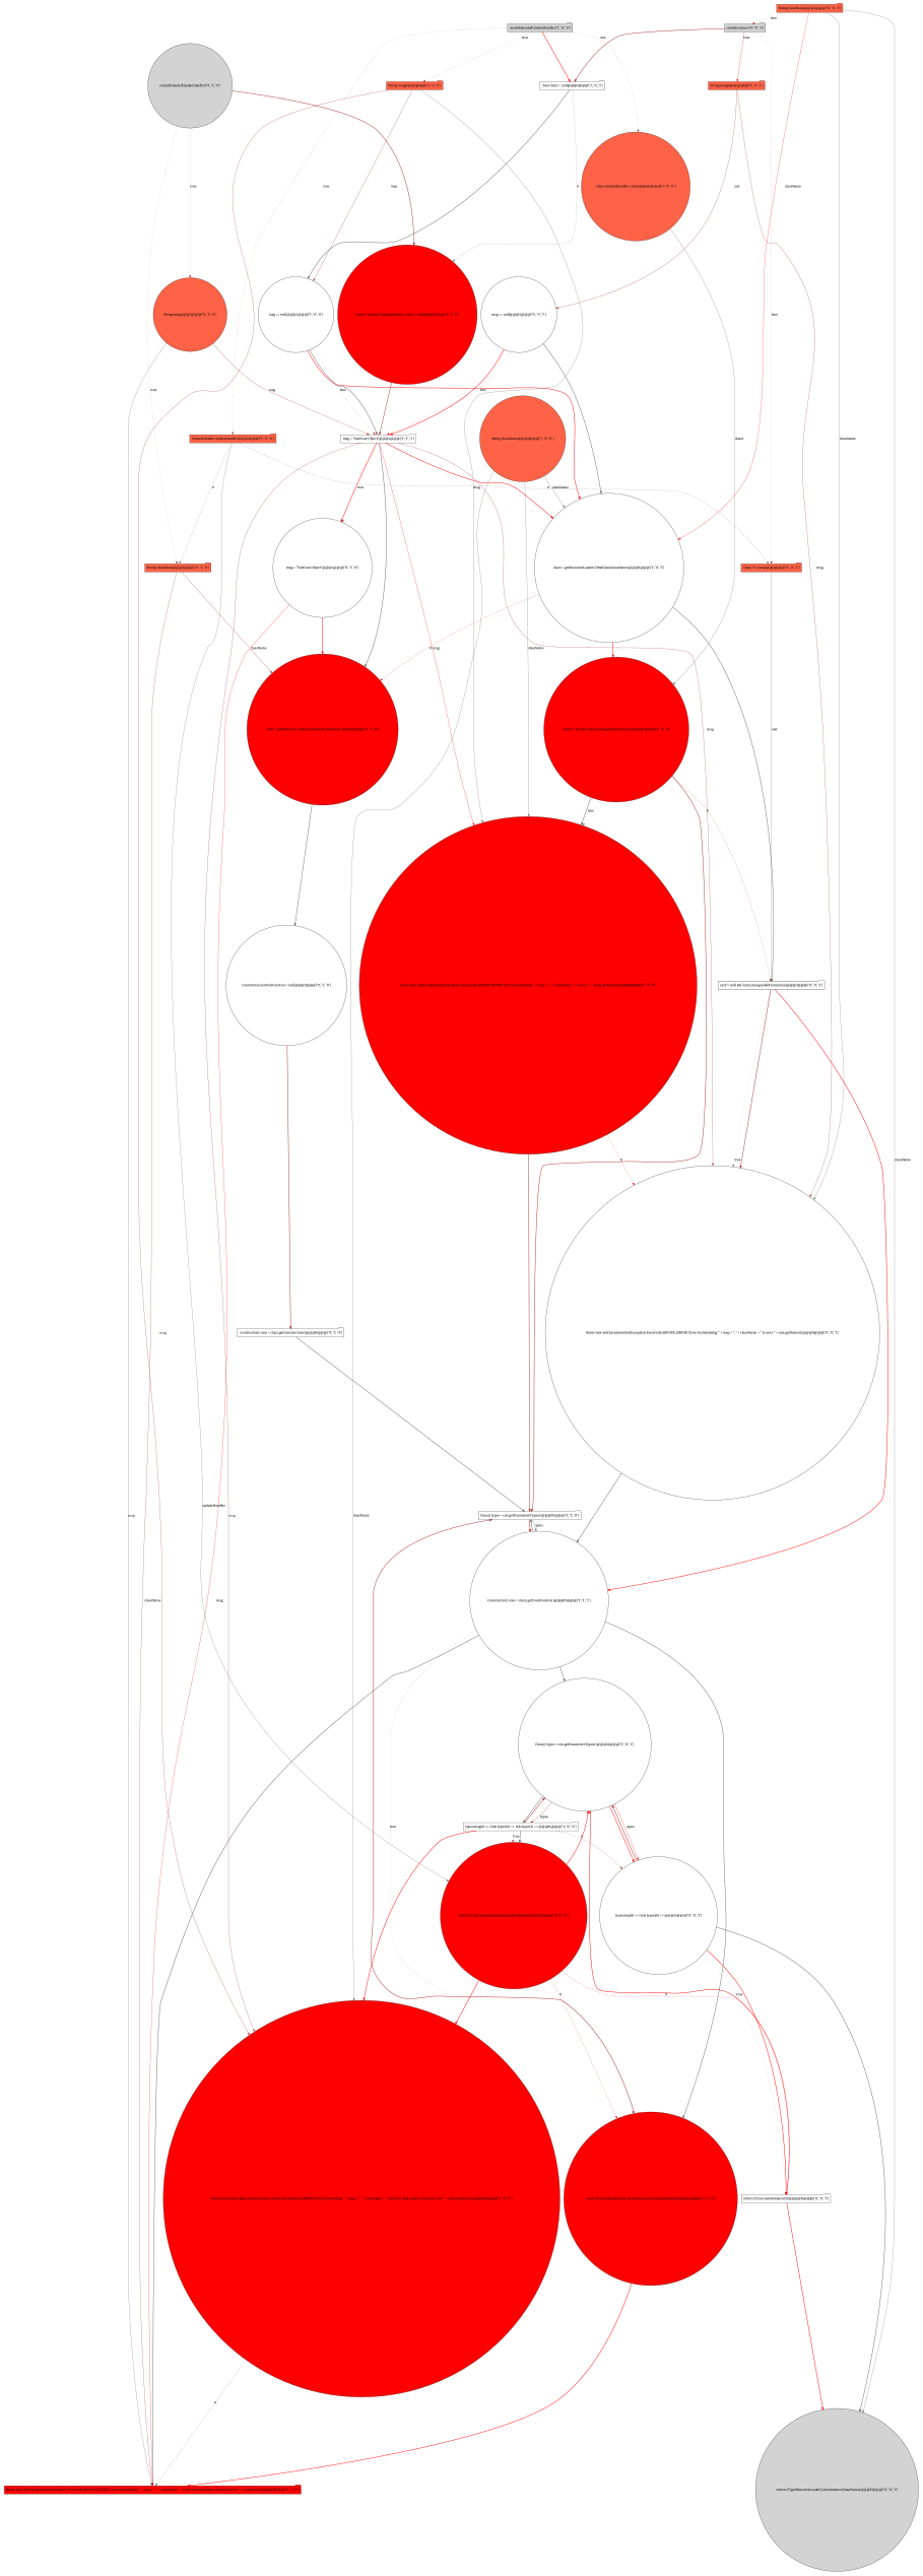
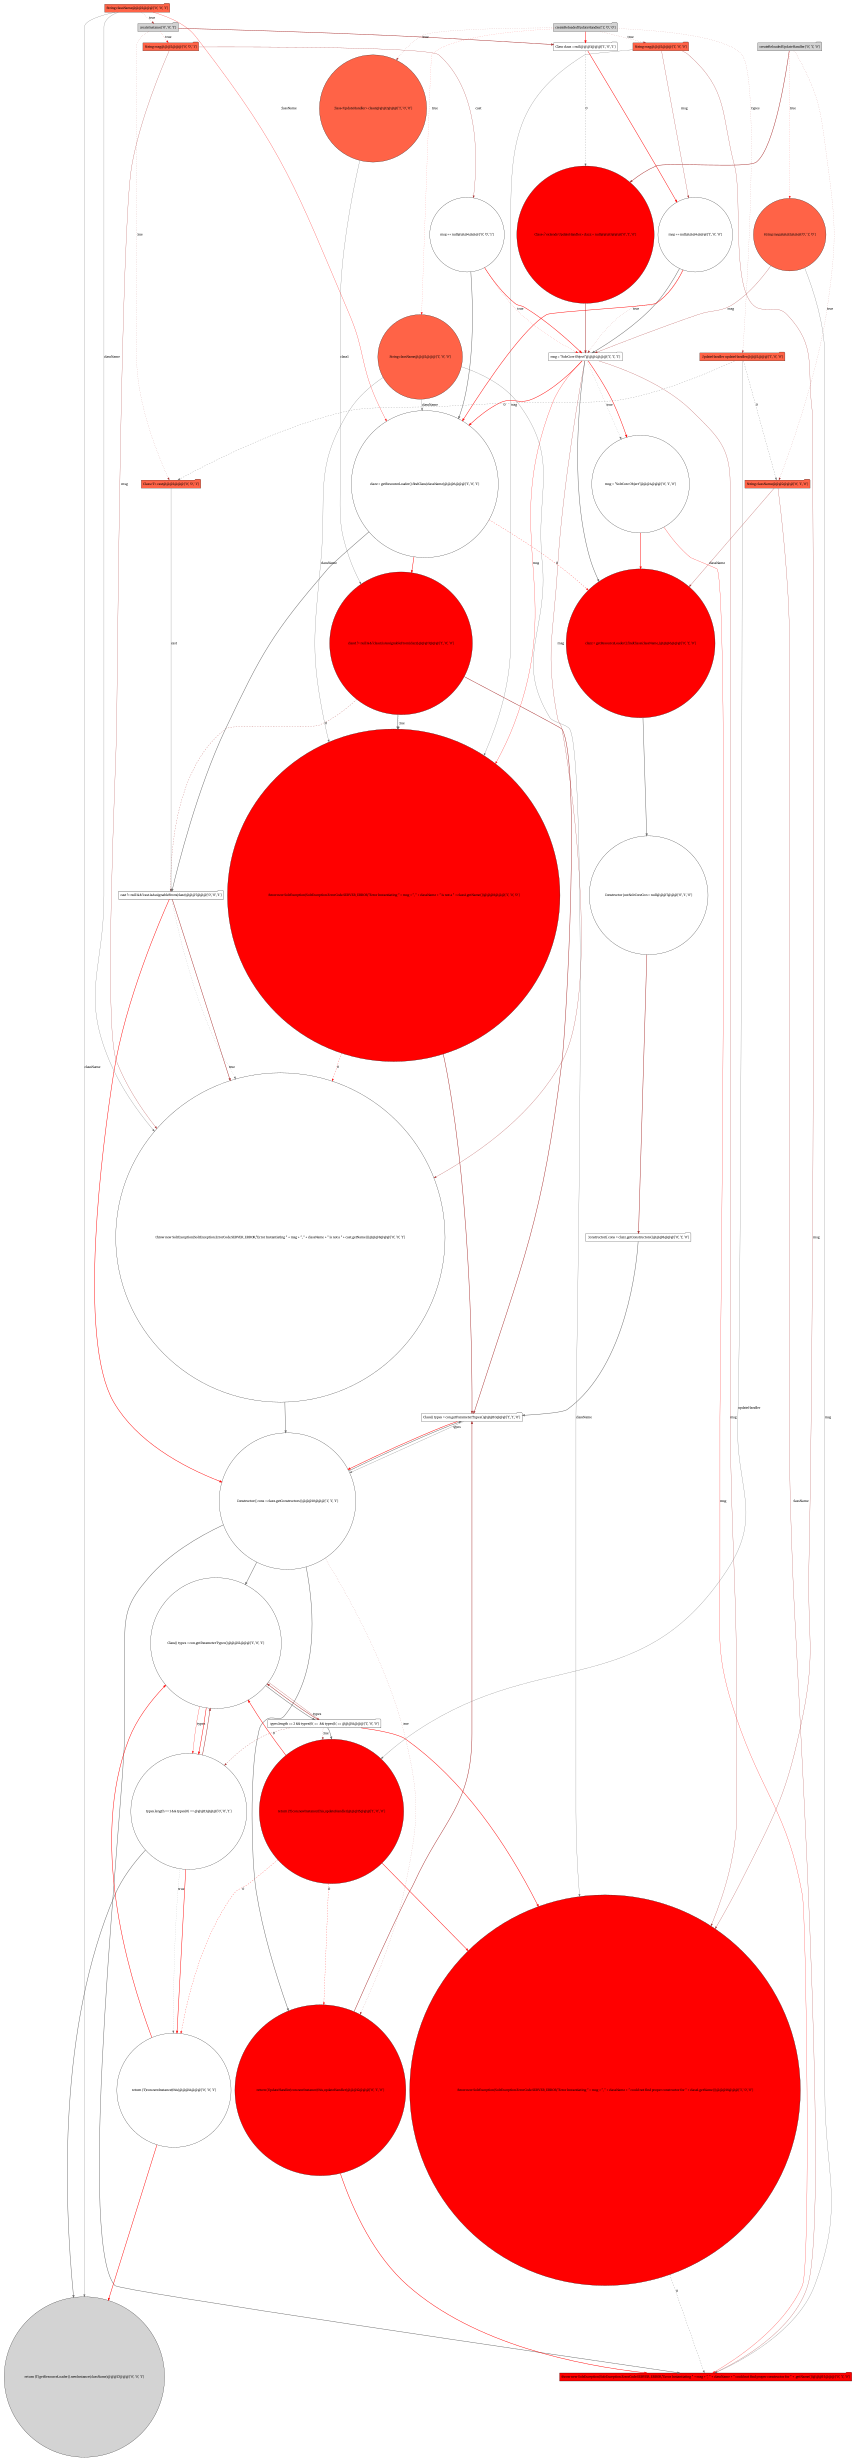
  digraph {
    fontname=Merriweather
    node [fillcolor=white fontname=Merriweather shape=circle style=filled]
    edge [color=gray40 fontname=Merriweather style=bold]
    n1 [fillcolor=tomato label="Class<UpdateHandler> class1@@@2@@@['1', '0', '0']"]
    n2 [fillcolor=red label="class1 != null && !class1.isAssignableFrom(clazz)@@@7@@@['1', '0', '0']"]
    n3 [label="Class(( types = con.getParameterTypes()@@@10@@@['1', '1', '0']" shape=folder]
    n4 [label="cast != null && !cast.isAssignableFrom(clazz)@@@7@@@['0', '0', '1']" shape=folder]
    n5 [fillcolor=red label="throw new SolrException(SolrException.ErrorCode.SERVER_ERROR,\"Error Instantiating \" + msg + \", \" + className + \" is not a \" + class1.getName())@@@8@@@['1', '0', '0']"]
    n6 [label="Constructor(( cons = clazz.getConstructors()@@@10@@@['1', '1', '1']"]
    n7 [label="throw new SolrException(SolrException.ErrorCode.SERVER_ERROR,\"Error Instantiating \" + msg + \", \" + className + \" is not a \" + cast.getName())@@@8@@@['0', '0', '1']"]
    n8 [fillcolor=red label="return (UpdateHandler)con.newInstance(this,updateHandler)@@@12@@@['0', '1', '0']"]
    n9 [fillcolor=red label="throw new SolrException(SolrException.ErrorCode.SERVER_ERROR,\"Error Instantiating \" + msg + \", \" + className + \" could not find proper constructor for \" + .getName())@@@15@@@['0', '1', '0']" shape=folder]
    n10 [label="Class(( types = con.getParameterTypes()@@@12@@@['1', '0', '1']"]
    n11 [label="Constructor(( cons = clazz.getConstructors()@@@8@@@['0', '1', '0']" shape=folder]
    n12 [label="types.length == 1 && types(0( == @@@13@@@['0', '0', '1']"]
    n13 [fillcolor=lightgray label="return (T)getResourceLoader().newInstance(className)@@@17@@@['0', '0', '1']"]
-   n14 [label="return (T)con.newInstance(this)@@@14@@@['0', '0', '1']" shape=folder]
+   n14 [label="return (T)con.newInstance(this)@@@14@@@['0', '0', '1']"]
    n15 [label="types.length == 2 && types(0( ==  && types(1( == @@@14@@@['1', '0', '0']" shape=folder]
    n16 [fillcolor=tomato label="String className@@@2@@@['0', '1', '0']" shape=folder]
    n17 [fillcolor=red label="clazz = getResourceLoader().findClass(className,)@@@6@@@['0', '1', '0']"]
    n18 [label="Constructor justSolrCoreCon = null@@@7@@@['0', '1', '0']"]
    n19 [fillcolor=red label="Class<? extends UpdateHandler> clazz = null@@@3@@@['0', '1', '0']"]
    n20 [label="msg = \"SolrCore Object\"@@@4@@@['1', '1', '1']" shape=folder]
    n21 [label="msg = \"SolrCore Object\"@@@4@@@['0', '1', '0']"]
    n22 [label="clazz = getResourceLoader().findClass(className)@@@6@@@['1', '0', '1']"]
    n23 [fillcolor=red label="throw new SolrException(SolrException.ErrorCode.SERVER_ERROR,\"Error Instantiating \" + msg + \", \" + className + \" could not find proper constructor for \" + class1.getName())@@@18@@@['1', '0', '0']"]
    n24 [fillcolor=tomato label="String className@@@2@@@['1', '0', '0']"]
    n25 [fillcolor=red label="return (T)con.newInstance(this,updateHandler)@@@15@@@['1', '0', '0']"]
-   n26 [fillcolor=lightgray label="createReloadedUpdateHandler['0', '1', '0']"]
+   n26 [fillcolor=lightgray label="createReloadedUpdateHandler['0', '1', '0']" shape=folder]
    n27 [fillcolor=tomato label="String msg@@@2@@@['0', '1', '0']"]
    n28 [fillcolor=tomato label="UpdateHandler updateHandler@@@2@@@['1', '0', '0']" shape=folder]
    n29 [fillcolor=tomato label="Class<T> cast@@@2@@@['0', '0', '1']" shape=folder]
    n30 [label="Class clazz = null@@@3@@@['1', '0', '1']" shape=folder]
    n31 [label="msg == null@@@4@@@['1', '0', '0']"]
    n32 [label="msg == null@@@4@@@['0', '0', '1']"]
    n33 [fillcolor=tomato label="String className@@@2@@@['0', '0', '1']" shape=folder]
    n34 [fillcolor=lightgray label="createInstance['0', '0', '1']" shape=folder]
    n35 [fillcolor=tomato label="String msg@@@2@@@['0', '0', '1']" shape=folder]
    n36 [fillcolor=tomato label="String msg@@@2@@@['1', '0', '0']" shape=folder]
    n37 [fillcolor=lightgray label="createReloadedUpdateHandler['1', '0', '0']" shape=folder]
    n1 -> n2 [label=class1 style=solid]
    n2 -> n3 [color=brown]
    n2 -> n4 [color=brown label=0 style=dashed]
    n2 -> n5 [label=true style=dotted]
    n2 -> n5
    n3 -> n6 [label=types style=solid]
    n3 -> n6 [color=red]
    n4 -> n6 [color=red]
    n4 -> n7 [color=brown]
    n4 -> n7 [label=true style=dotted]
    n5 -> n3 [color=brown]
    n5 -> n7 [color=red label=0 style=dashed]
    n6 -> n3
    n6 -> n8
    n6 -> n8 [color=brown label=true style=dotted]
    n6 -> n9
    n6 -> n10
    n7 -> n6
    n8 -> n3 [color=brown]
    n8 -> n9 [color=red]
    n10 -> n12 [color=red label=types style=solid]
    n10 -> n12 [color=red]
    n10 -> n15 [color=brown label=types style=solid]
    n10 -> n15
    n11 -> n3
    n12 -> n10 [color=brown]
    n12 -> n13
    n12 -> n14 [label=true style=dotted]
    n12 -> n14 [color=red]
    n14 -> n10 [color=red]
    n14 -> n13 [color=red]
    n15 -> n10 [color=brown]
    n15 -> n12 [color=brown label=0 style=dashed]
    n15 -> n23 [color=red]
    n15 -> n25
    n15 -> n25 [color=brown label=true style=dotted]
    n16 -> n9 [color=brown label=className style=solid]
    n16 -> n17 [color=brown label=className style=solid]
    n17 -> n18
    n18 -> n11 [color=brown]
    n19 -> n20 [color=brown]
    n20 -> n5 [color=red label=msg style=solid]
    n20 -> n7 [color=brown label=msg style=solid]
    n20 -> n17
    n20 -> n21 [label=true style=dotted]
    n20 -> n21 [color=red]
    n20 -> n22 [color=red]
    n20 -> n23 [color=brown label=msg style=solid]
    n21 -> n9 [color=red label=msg style=solid]
    n21 -> n17 [color=red]
    n22 -> n2 [color=red]
    n22 -> n4
    n22 -> n17 [color=red label=0 style=dashed]
    n23 -> n9 [label=0 style=dashed]
    n24 -> n5 [label=className style=solid]
    n24 -> n22 [label=className style=solid]
    n24 -> n23 [label=className style=solid]
    n25 -> n8 [color=red label=0 style=dashed]
    n25 -> n10 [color=red]
    n25 -> n14 [color=red label=0 style=dashed]
    n25 -> n23 [color=red]
    n26 -> n16 [color=brown label=true style=dotted]
    n26 -> n19 [color=brown]
    n26 -> n27 [color=red label=true style=dotted]
    n27 -> n9 [label=msg style=solid]
    n27 -> n20 [color=brown label=msg style=solid]
    n28 -> n16 [label=0 style=dashed]
    n28 -> n25 [label=updateHandler style=solid]
    n28 -> n29 [label=0 style=dashed]
    n29 -> n4 [label=cast style=solid]
    n30 -> n19 [label=0 style=dashed]
-   n30 -> n31
+   n30 -> n31 [color=red]
    n31 -> n20 [color=brown label=true style=dotted]
    n31 -> n20
    n31 -> n22 [color=red]
    n32 -> n20 [color=red]
    n32 -> n20 [color=red label=true style=dotted]
    n32 -> n22
    n33 -> n7 [label=className style=solid]
    n33 -> n13 [label=className style=solid]
    n33 -> n22 [color=red label=className style=solid]
    n33 -> n34 [color=brown label=true style=dotted]
    n34 -> n29 [color=brown label=true style=dotted]
    n34 -> n30 [color=brown]
-   n34 -> n35 [color=red label=true style=solid]
+   n34 -> n35 [color=red label=true style=dotted]
    n35 -> n7 [color=brown label=msg style=solid]
    n35 -> n32 [color=brown label=cast style=solid]
    n36 -> n5 [label=msg style=solid]
    n36 -> n23 [color=brown label=msg style=solid]
    n36 -> n31 [color=brown label=msg style=solid]
    n37 -> n1 [color=brown label=true style=dotted]
-   n37 -> n28 [color=brown label=true style=dotted]
+   n37 -> n24 [color=red label=true style=dotted]
+   n37 -> n28 [color=brown label=types style=dotted]
    n37 -> n30 [color=red]
    n37 -> n36 [color=brown label=true style=dotted]
  }
